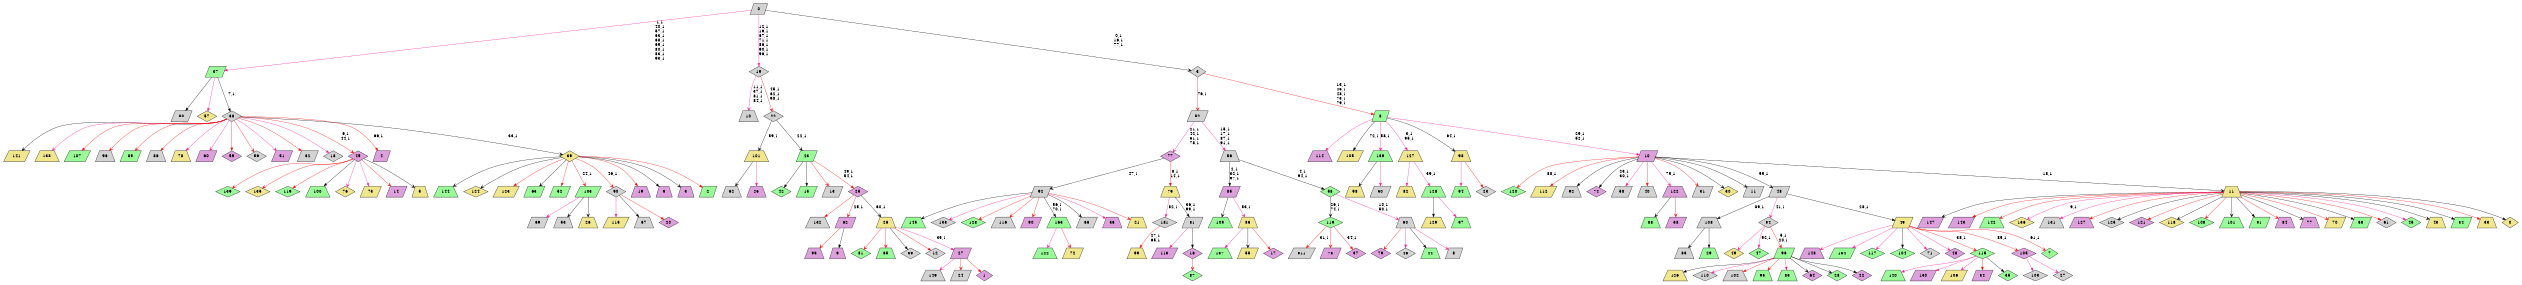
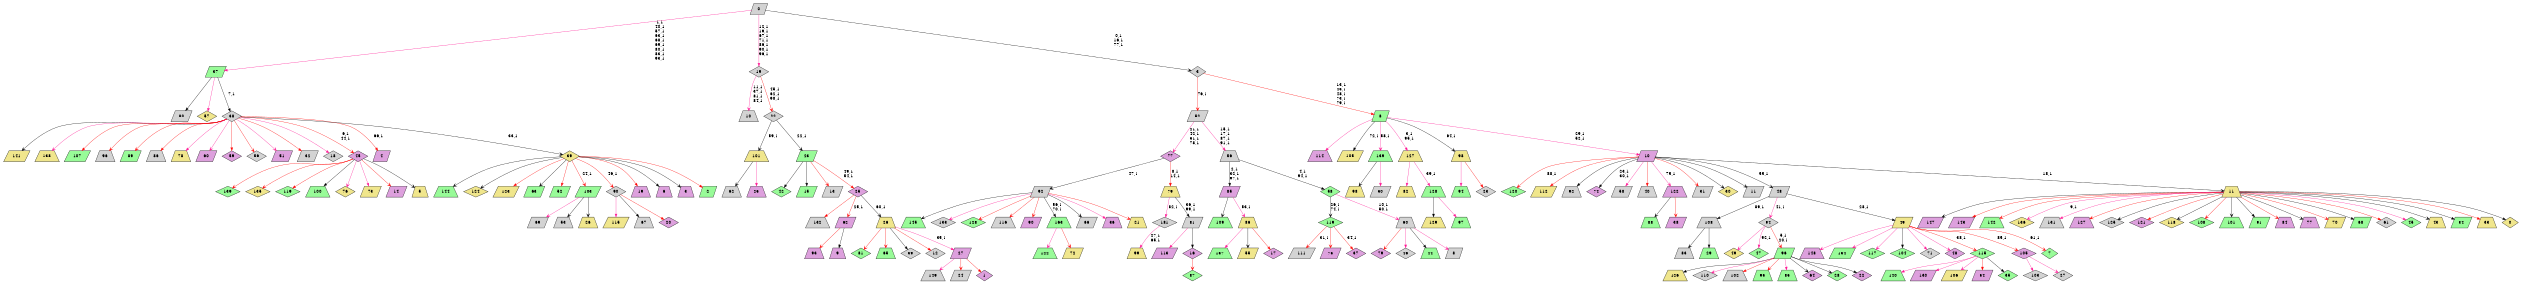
  digraph {
    node [fillcolor=lightgrey shape=trapezium style=filled]
    edge [arrowhead=vee color=red]
    n1 [label=149]
    n2 [fillcolor=plum label=148]
    n3 [fillcolor=plum label=147 shape=parallelogram]
    n4 [fillcolor=palegreen label=145]
    n5 [fillcolor=palegreen label=144]
    n6 [fillcolor=plum label=143 shape=parallelogram]
    n7 [fillcolor=palegreen label=142]
    n8 [fillcolor=khaki label=141 shape=parallelogram]
    n9 [fillcolor=palegreen label=140]
    n10 [fillcolor=palegreen label=139 shape=diamond]
    n11 [fillcolor=khaki label=138]
    n12 [fillcolor=palegreen label=137]
    n13 [fillcolor=khaki label=136 shape=diamond]
    n14 [fillcolor=khaki label=135 shape=diamond]
    n15 [fillcolor=palegreen label=134 shape=parallelogram]
    n16 [label=133 shape=diamond]
    n17 [label=132]
    n18 [label=131]
    n19 [fillcolor=plum label=130 shape=parallelogram]
    n20 [fillcolor=khaki label=129]
    n21 [fillcolor=palegreen label=128 shape=diamond]
    n22 [fillcolor=plum label=127]
    n23 [fillcolor=khaki label=126]
    n24 [label=125 shape=diamond]
    n25 [fillcolor=khaki label=124 shape=diamond]
    n26 [fillcolor=khaki label=123 shape=parallelogram]
    n27 [fillcolor=palegreen label=122]
    n28 [fillcolor=plum label=121 shape=diamond]
    n29 [fillcolor=palegreen label=120 shape=diamond]
    n30 [fillcolor=palegreen label=119 shape=diamond]
    n31 [fillcolor=khaki label=118 shape=diamond]
    n32 [fillcolor=palegreen label=117 shape=diamond]
    n33 [label=116]
    n34 [fillcolor=khaki label=115 shape=parallelogram]
    n35 [fillcolor=plum label=114]
    n36 [fillcolor=plum label=113 shape=parallelogram]
    n37 [fillcolor=khaki label=112 shape=parallelogram]
-   n38 [label=911 shape=parallelogram]
+   n38 [label=111 shape=parallelogram]
    n39 [label=110 shape=diamond]
    n40 [fillcolor=palegreen label=109]
    n41 [fillcolor=palegreen label=108 shape=diamond]
    n42 [fillcolor=palegreen label=107 shape=parallelogram]
    n43 [fillcolor=khaki label=106 shape=parallelogram]
    n44 [fillcolor=khaki label=105 shape=parallelogram]
    n45 [fillcolor=palegreen label=104 shape=diamond]
    n46 [label=103 shape=diamond]
    n47 [label=102]
    n48 [fillcolor=palegreen label=101]
    n49 [fillcolor=palegreen label=100]
    n50 [fillcolor=khaki label=99]
    n51 [fillcolor=khaki label=98]
    n52 [fillcolor=palegreen label=97]
    n53 [label=96]
    n54 [fillcolor=palegreen label=95]
    n55 [fillcolor=palegreen label=94]
    n56 [fillcolor=plum label=93]
    n57 [label=92]
    n58 [fillcolor=palegreen label=91 shape=parallelogram]
    n59 [fillcolor=plum label=90 shape=parallelogram]
    n60 [fillcolor=palegreen label=89 shape=parallelogram]
    n61 [fillcolor=palegreen label=88]
    n62 [fillcolor=palegreen label=87 shape=diamond]
    181 [shape=diamond]
    n64 [label=86]
    n65 [fillcolor=palegreen label=85]
    n66 [fillcolor=plum label=84]
    n67 [label=83]
    n68 [fillcolor=khaki label=82]
    n69 [fillcolor=palegreen label=81 shape=diamond]
    n70 [label=80 shape=parallelogram]
    n71 [fillcolor=plum label=79 shape=diamond]
    n72 [fillcolor=khaki label=78]
    n73 [fillcolor=plum label=77]
    n74 [fillcolor=khaki label=76 shape=diamond]
    n75 [fillcolor=plum label=75 shape=parallelogram]
    n76 [fillcolor=plum label=74 shape=diamond]
    n77 [fillcolor=khaki label=73 shape=parallelogram]
    n78 [fillcolor=khaki label=72 shape=parallelogram]
    163 [fillcolor=palegreen]
    n80 [label=71 shape=diamond]
    n81 [fillcolor=khaki label=70 shape=parallelogram]
    n82 [label=69 shape=parallelogram]
    n83 [fillcolor=palegreen label=68 shape=parallelogram]
    n84 [label=67]
    n85 [label=66 shape=parallelogram]
    n86 [fillcolor=palegreen label=65]
    n87 [fillcolor=plum label=64 shape=diamond]
    n88 [fillcolor=palegreen label=63 shape=parallelogram]
    n89 [label=62]
    n90 [label=61 shape=diamond]
    n91 [fillcolor=plum label=60 shape=parallelogram]
    n92 [fillcolor=plum label=59 shape=diamond]
    n93 [label=58 shape=parallelogram]
    n94 [fillcolor=khaki label=57 shape=diamond]
    n95 [label=56 shape=diamond]
    n96 [fillcolor=khaki label=55 shape=parallelogram]
    n97 [fillcolor=plum label=54 shape=parallelogram]
    n98 [label=53]
    n99 [fillcolor=palegreen label=52 shape=parallelogram]
    n100 [fillcolor=plum label=51 shape=parallelogram]
    n101 [label=50 shape=parallelogram]
    139 [fillcolor=palegreen]
    n103 [fillcolor=khaki label=49 shape=diamond]
    n104 [fillcolor=plum label=48 shape=diamond]
    n105 [fillcolor=palegreen label=47 shape=diamond]
    n106 [label=46 shape=diamond]
    n107 [fillcolor=palegreen label=45 shape=diamond]
    n108 [fillcolor=palegreen label=44]
    n109 [fillcolor=khaki label=43]
    n110 [fillcolor=palegreen label=42 shape=diamond]
    128 [fillcolor=palegreen]
    127 [fillcolor=khaki]
    n113 [label=40]
    n114 [label=39 shape=diamond]
    n115 [fillcolor=plum label=38 shape=parallelogram]
    122 [fillcolor=plum]
    n117 [fillcolor=plum label=37 shape=diamond]
    119 [fillcolor=palegreen shape=diamond]
    n119 [fillcolor=plum label=36]
    n120 [fillcolor=palegreen label=35 shape=diamond]
    115 [fillcolor=palegreen shape=diamond]
    n122 [fillcolor=palegreen label=34 shape=parallelogram]
    n123 [fillcolor=khaki label=33]
    n124 [label=32 shape=parallelogram]
    n125 [label=31 shape=parallelogram]
    n126 [fillcolor=khaki label=30 shape=diamond]
    n127 [fillcolor=palegreen label=29]
    108
    n129 [fillcolor=palegreen label=28 shape=diamond]
    n130 [label=27 shape=diamond]
    105 [fillcolor=plum shape=diamond]
    n132 [fillcolor=khaki label=26]
    103 [fillcolor=palegreen shape=parallelogram]
    n134 [fillcolor=plum label=25]
    101 [fillcolor=khaki]
    n136 [label=24 shape=parallelogram]
    n137 [label=23 shape=diamond]
    98 [fillcolor=khaki]
    n139 [fillcolor=plum label=22 shape=diamond]
    96 [fillcolor=palegreen shape=parallelogram]
    94 [shape=diamond]
    n142 [fillcolor=khaki label=21]
    92 [shape=parallelogram]
    n144 [fillcolor=plum label=20 shape=diamond]
    90 [shape=diamond]
    n146 [fillcolor=plum label=19]
    n147 [label=18 shape=diamond]
    n148 [fillcolor=plum label=17 shape=diamond]
    86 [fillcolor=khaki]
    85 [fillcolor=plum shape=parallelogram]
    n151 [fillcolor=plum label=16 shape=diamond]
    81 [shape=parallelogram]
    79 [fillcolor=khaki]
    77 [fillcolor=plum shape=diamond]
    n155 [fillcolor=palegreen label=15 shape=parallelogram]
    n156 [fillcolor=plum label=14 shape=parallelogram]
    n157 [label=13 shape=parallelogram]
    n158 [label=12 shape=diamond]
    n159 [label=11 shape=parallelogram]
    n160 [label=10]
    n161 [fillcolor=plum label=9]
    62 [fillcolor=plum shape=parallelogram]
    n163 [label=8 shape=parallelogram]
    60
    58 [fillcolor=palegreen shape=diamond]
    56
    52 [shape=parallelogram]
    n168 [fillcolor=palegreen label=7 shape=diamond]
    49 [fillcolor=khaki shape=parallelogram]
    48 [shape=parallelogram]
    n171 [fillcolor=plum label=6]
    n172 [fillcolor=khaki label=5]
    45 [fillcolor=plum shape=diamond]
    n174 [fillcolor=plum label=4 shape=parallelogram]
    n175 [fillcolor=plum label=3]
    n176 [fillcolor=palegreen label=2 shape=parallelogram]
    39 [fillcolor=khaki shape=diamond]
    38 [shape=diamond]
    37 [fillcolor=palegreen shape=parallelogram]
    n180 [fillcolor=plum label=1 shape=diamond]
    27 [fillcolor=plum shape=parallelogram]
    26 [fillcolor=khaki]
    25 [fillcolor=plum shape=diamond]
    23 [fillcolor=palegreen shape=parallelogram]
    22 [shape=diamond]
    19 [shape=diamond]
    n187 [fillcolor=khaki label=0 shape=diamond]
    11 [fillcolor=khaki]
    10 [fillcolor=plum shape=parallelogram]
    8 [fillcolor=palegreen shape=parallelogram]
    3 [shape=diamond]
    0 [shape=parallelogram]
-   181 -> n50 [arrowhead=normal label="27,1\n65,1"]
+   181 -> n50 [arrowhead=normal color=deeppink label="27,1\n65,1"]
    163 -> n27 [color=deeppink]
    163 -> n78
    139 -> n51 [color=black]
    139 -> n101 [arrowhead=normal color=deeppink]
    128 -> n20 [arrowhead=normal color=black]
    128 -> n52 [arrowhead=normal color=deeppink]
    127 -> n68 [arrowhead=normal color=deeppink]
    127 -> 128 [arrowhead=normal color=deeppink label="39,1"]
    122 -> n61 [color=black]
    122 -> n115
    119 -> n38 [label="31,1"]
    119 -> n75
    119 -> n117 [arrowhead=normal label="34,1"]
    115 -> n9 [arrowhead=normal color=deeppink]
    115 -> n19 [arrowhead=normal color=deeppink]
    115 -> n43 [color=deeppink]
    115 -> n97 [arrowhead=normal]
    115 -> n120 [arrowhead=normal color=black]
    108 -> n67 [color=black]
    108 -> n127 [arrowhead=normal color=black]
    105 -> n46 [arrowhead=normal color=deeppink]
    105 -> n130 [color=deeppink]
    103 -> n82 [color=deeppink]
    103 -> n98 [color=black]
    103 -> n132 [color=black]
    101 -> n89 [color=black]
    101 -> n134 [arrowhead=normal color=deeppink]
    98 -> n55 [arrowhead=normal color=deeppink]
    98 -> n137 [arrowhead=normal]
    96 -> n23 [arrowhead=normal color=black]
    96 -> n39 [color=deeppink]
    96 -> n47 [arrowhead=normal]
    96 -> n54
    96 -> n65 [arrowhead=normal color=deeppink]
    96 -> n87 [color=black]
    96 -> n129 [color=black]
    96 -> n139 [arrowhead=normal color=black]
    94 -> n103 [color=deeppink]
    94 -> n105 [arrowhead=normal color=deeppink label="92,1"]
    94 -> 96 [label="5,1\n20,1"]
    92 -> n4 [color=black]
    92 -> n16 [color=deeppink]
    92 -> n21
    92 -> n33
    92 -> n59
    92 -> 163 [arrowhead=normal color=black label="56,1\n70,1"]
    92 -> n85 [color=black]
    92 -> n119 [arrowhead=normal color=deeppink]
    92 -> n142
    90 -> n34 [arrowhead=normal color=deeppink]
    90 -> n84 [arrowhead=normal color=black]
    90 -> n144 [arrowhead=normal]
    86 -> n12 [arrowhead=normal color=deeppink]
    86 -> n96 [color=black]
    86 -> n148 [arrowhead=normal]
    85 -> n40 [color=black]
    85 -> 86 [color=deeppink label="53,1"]
    n151 -> n62
    81 -> n36 [arrowhead=normal color=deeppink]
    81 -> n151 [arrowhead=normal color=black]
    79 -> 181 [arrowhead=normal color=deeppink label="82,1"]
    79 -> 81 [arrowhead=normal color=black label="36,1\n99,1"]
    77 -> 92 [color=black label="47,1"]
    77 -> 79 [arrowhead=normal label="8,1\n14,1"]
    62 -> n56
    62 -> n161 [arrowhead=normal color=black]
    60 -> n71
    60 -> n106 [arrowhead=normal color=deeppink]
    60 -> n108 [arrowhead=normal color=black]
    60 -> n163 [color=deeppink]
    58 -> 119 [color=black label="26,1\n74,1"]
    58 -> 60 [color=deeppink label="10,1\n50,1"]
    56 -> 85 [arrowhead=normal color=black label="2,1\n32,1\n97,1"]
    56 -> 58 [arrowhead=normal color=black label="4,1\n94,1"]
    52 -> 77 [color=deeppink label="21,1\n42,1\n51,1\n78,1"]
    52 -> 56 [arrowhead=normal color=deeppink label="15,1\n17,1\n87,1\n91,1"]
    49 -> n2 [color=deeppink]
    49 -> n15 [color=deeppink]
    49 -> n32 [color=deeppink]
    49 -> n45 [arrowhead=normal color=black]
    49 -> n80 [arrowhead=normal color=deeppink]
    49 -> n104 [color=deeppink]
    49 -> 115 [label="38,1"]
    49 -> 105 [label="85,1"]
    49 -> n168 [label="61,1"]
    48 -> 108 [arrowhead=normal color=black label="89,1"]
    48 -> 94 [color=deeppink label="41,1"]
    48 -> 49 [arrowhead=normal color=black label="28,1"]
    45 -> n10
    45 -> n14
    45 -> n30 [arrowhead=normal]
    45 -> n49 [arrowhead=normal color=black]
    45 -> n74 [color=deeppink]
    45 -> n77 [arrowhead=normal color=deeppink]
    45 -> n156
    45 -> n172 [color=black]
    39 -> n5 [color=black]
    39 -> n25 [color=black]
    39 -> n26 [arrowhead=normal]
    39 -> n88 [color=black]
    39 -> n99 [arrowhead=normal]
    39 -> 103 [label="24,1"]
    39 -> 90 [label="46,1"]
    39 -> n146 [arrowhead=normal]
    39 -> n171 [arrowhead=normal color=black]
    39 -> n175 [color=black]
    39 -> n176 [arrowhead=normal]
    38 -> n8 [color=black]
    38 -> n11 [color=deeppink]
    38 -> n42 [arrowhead=normal]
    38 -> n53
    38 -> n60
    38 -> n64 [arrowhead=normal]
    38 -> n72 [arrowhead=normal color=deeppink]
    38 -> n91 [color=deeppink]
    38 -> n92 [arrowhead=normal]
    38 -> n95
    38 -> n100 [color=deeppink]
    38 -> n124 [arrowhead=normal]
    38 -> n147 [arrowhead=normal color=deeppink]
    38 -> 45 [label="6,1\n44,1"]
    38 -> n174 [arrowhead=normal label="66,1"]
    38 -> 39 [color=black label="33,1"]
    37 -> n70 [arrowhead=normal color=black]
    37 -> n94 [arrowhead=normal color=deeppink]
    37 -> 38 [arrowhead=normal color=black label="7,1"]
    27 -> n1 [color=deeppink]
    27 -> n136
    27 -> n180 [arrowhead=normal]
    26 -> n69
    26 -> n86
    26 -> n114 [arrowhead=normal color=black]
    26 -> n158 [arrowhead=normal]
    26 -> 27 [arrowhead=normal color=deeppink label="35,1"]
    25 -> n17 [arrowhead=normal]
    25 -> 62 [label="25,1"]
    25 -> 26 [color=black label="60,1"]
    23 -> n110 [arrowhead=normal color=black]
    23 -> n155 [arrowhead=normal color=black]
    23 -> n157
    23 -> 25 [arrowhead=normal label="49,1\n54,1"]
    22 -> 101 [color=black label="59,1"]
    22 -> 23 [color=black label="22,1"]
    19 -> n160 [color=deeppink label="11,1\n37,1\n81,1\n84,1"]
    19 -> 22 [label="45,1\n62,1\n98,1"]
    11 -> n3 [color=black]
    11 -> n6 [arrowhead=normal]
    11 -> n7
    11 -> n13 [color=deeppink label="9,1"]
    11 -> n18 [arrowhead=normal color=deeppink]
    11 -> n22
    11 -> n24 [color=black]
    11 -> n28 [arrowhead=normal]
    11 -> n31 [color=black]
    11 -> n41
    11 -> n48 [color=black]
    11 -> n58 [arrowhead=normal color=black]
    11 -> n66
    11 -> n73 [color=black]
    11 -> n81
    11 -> n83 [arrowhead=normal color=black]
    11 -> n90 [arrowhead=normal]
    11 -> n107 [arrowhead=normal color=deeppink]
    11 -> n109 [color=black]
    11 -> n122 [arrowhead=normal color=black]
    11 -> n123 [arrowhead=normal]
    11 -> n187 [arrowhead=normal color=black]
    10 -> n29 [label="88,1"]
    10 -> n37 [arrowhead=normal]
    10 -> n57 [arrowhead=normal color=black]
    10 -> n76 [arrowhead=normal color=black label="23,1\n30,1"]
    10 -> n93 [arrowhead=normal color=deeppink]
    10 -> n113 [arrowhead=normal]
    10 -> 122 [color=deeppink label="75,1"]
    10 -> n125
    10 -> n126 [color=black]
    10 -> n159 [color=black]
    10 -> 48 [color=black label="55,1"]
    10 -> 11 [color=black label="18,1"]
    8 -> n35 [arrowhead=normal color=deeppink]
    8 -> n44 [arrowhead=normal color=black label="72,1"]
    8 -> 139 [color=deeppink label="58,1"]
    8 -> 127 [arrowhead=normal color=deeppink label="3,1\n95,1"]
    8 -> 98 [color=black label="64,1"]
    8 -> 10 [arrowhead=normal color=deeppink label="29,1\n52,1"]
    3 -> 52 [label="76,1"]
    3 -> 8 [arrowhead=normal label="13,1\n43,1\n48,1\n73,1\n79,1"]
    0 -> 37 [arrowhead=normal color=deeppink label="1,1\n40,1\n57,1\n63,1\n68,1\n69,1\n80,1\n83,1\n93,1"]
    0 -> 19 [arrowhead=normal color=deeppink label="12,1\n19,1\n67,1\n71,1\n86,1\n90,1\n96,1"]
    0 -> 3 [color=black label="0,1\n16,1\n77,1"]
  }
